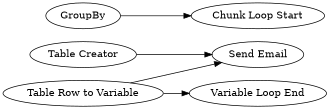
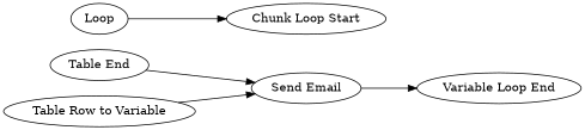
  digraph {
    rankdir=LR
-   n1 [label="Table Creator"]
+   n1 [label="Table End"]
    n2 [label="Send Email"]
-   n3 [label=GroupBy]
+   n3 [label=Loop]
    n4 [label="Chunk Loop Start"]
    n5 [label="Variable Loop End"]
    n6 [label="Table Row to Variable"]
    n1 -> n2
-   n6 -> n5
+   n2 -> n5
    n3 -> n4
    n6 -> n2
  }
